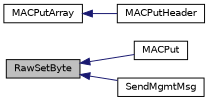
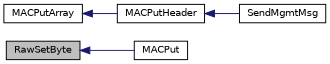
  digraph {
    rankdir=LR
    node [color=black fillcolor=white fontname=Helvetica fontsize=10 shape=record style=filled]
    edge [color=midnightblue dir=back fontname=Helvetica fontsize=10 labelfontname=Helvetica labelfontsize=10 style=solid]
    n1 [fillcolor=grey75 fontcolor=black height=0.2 label=RawSetByte width=0.4]
    n2 [height=0.2 label=MACPut width=0.4]
    n3 [height=0.2 label=SendMgmtMsg width=0.4]
    n4 [height=0.2 label=MACPutArray width=0.4]
    n5 [height=0.2 label=MACPutHeader width=0.4]
    n1 -> n2
-   n1 -> n3
+   n5 -> n3
    n4 -> n5
  }
